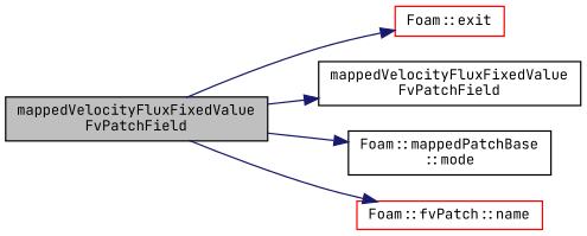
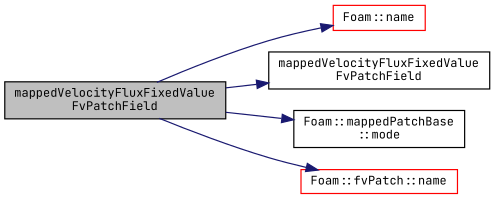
  digraph {
    rankdir=LR
    fontname="JetBrains Mono"
    node [color=black fontname="JetBrains Mono" fontsize=10 shape=record]
    edge [color=midnightblue fontname="JetBrains Mono" fontsize=10 labelfontname=Helvetica labelfontsize=10 style=solid]
    n1 [fillcolor=grey75 fontcolor=black height=0.2 label="mappedVelocityFluxFixedValue\lFvPatchField" style=filled width=0.4]
-   n2 [color=red height=0.2 label="Foam::exit" width=0.4]
+   n2 [color=red height=0.2 label="Foam::name" width=0.4]
    n3 [height=0.2 label="mappedVelocityFluxFixedValue\lFvPatchField" width=0.4]
    n4 [height=0.2 label="Foam::mappedPatchBase\l::mode" width=0.4]
    n5 [color=red height=0.2 label="Foam::fvPatch::name" width=0.4]
    n1 -> n2
    n1 -> n3
    n1 -> n4
    n1 -> n5
  }
